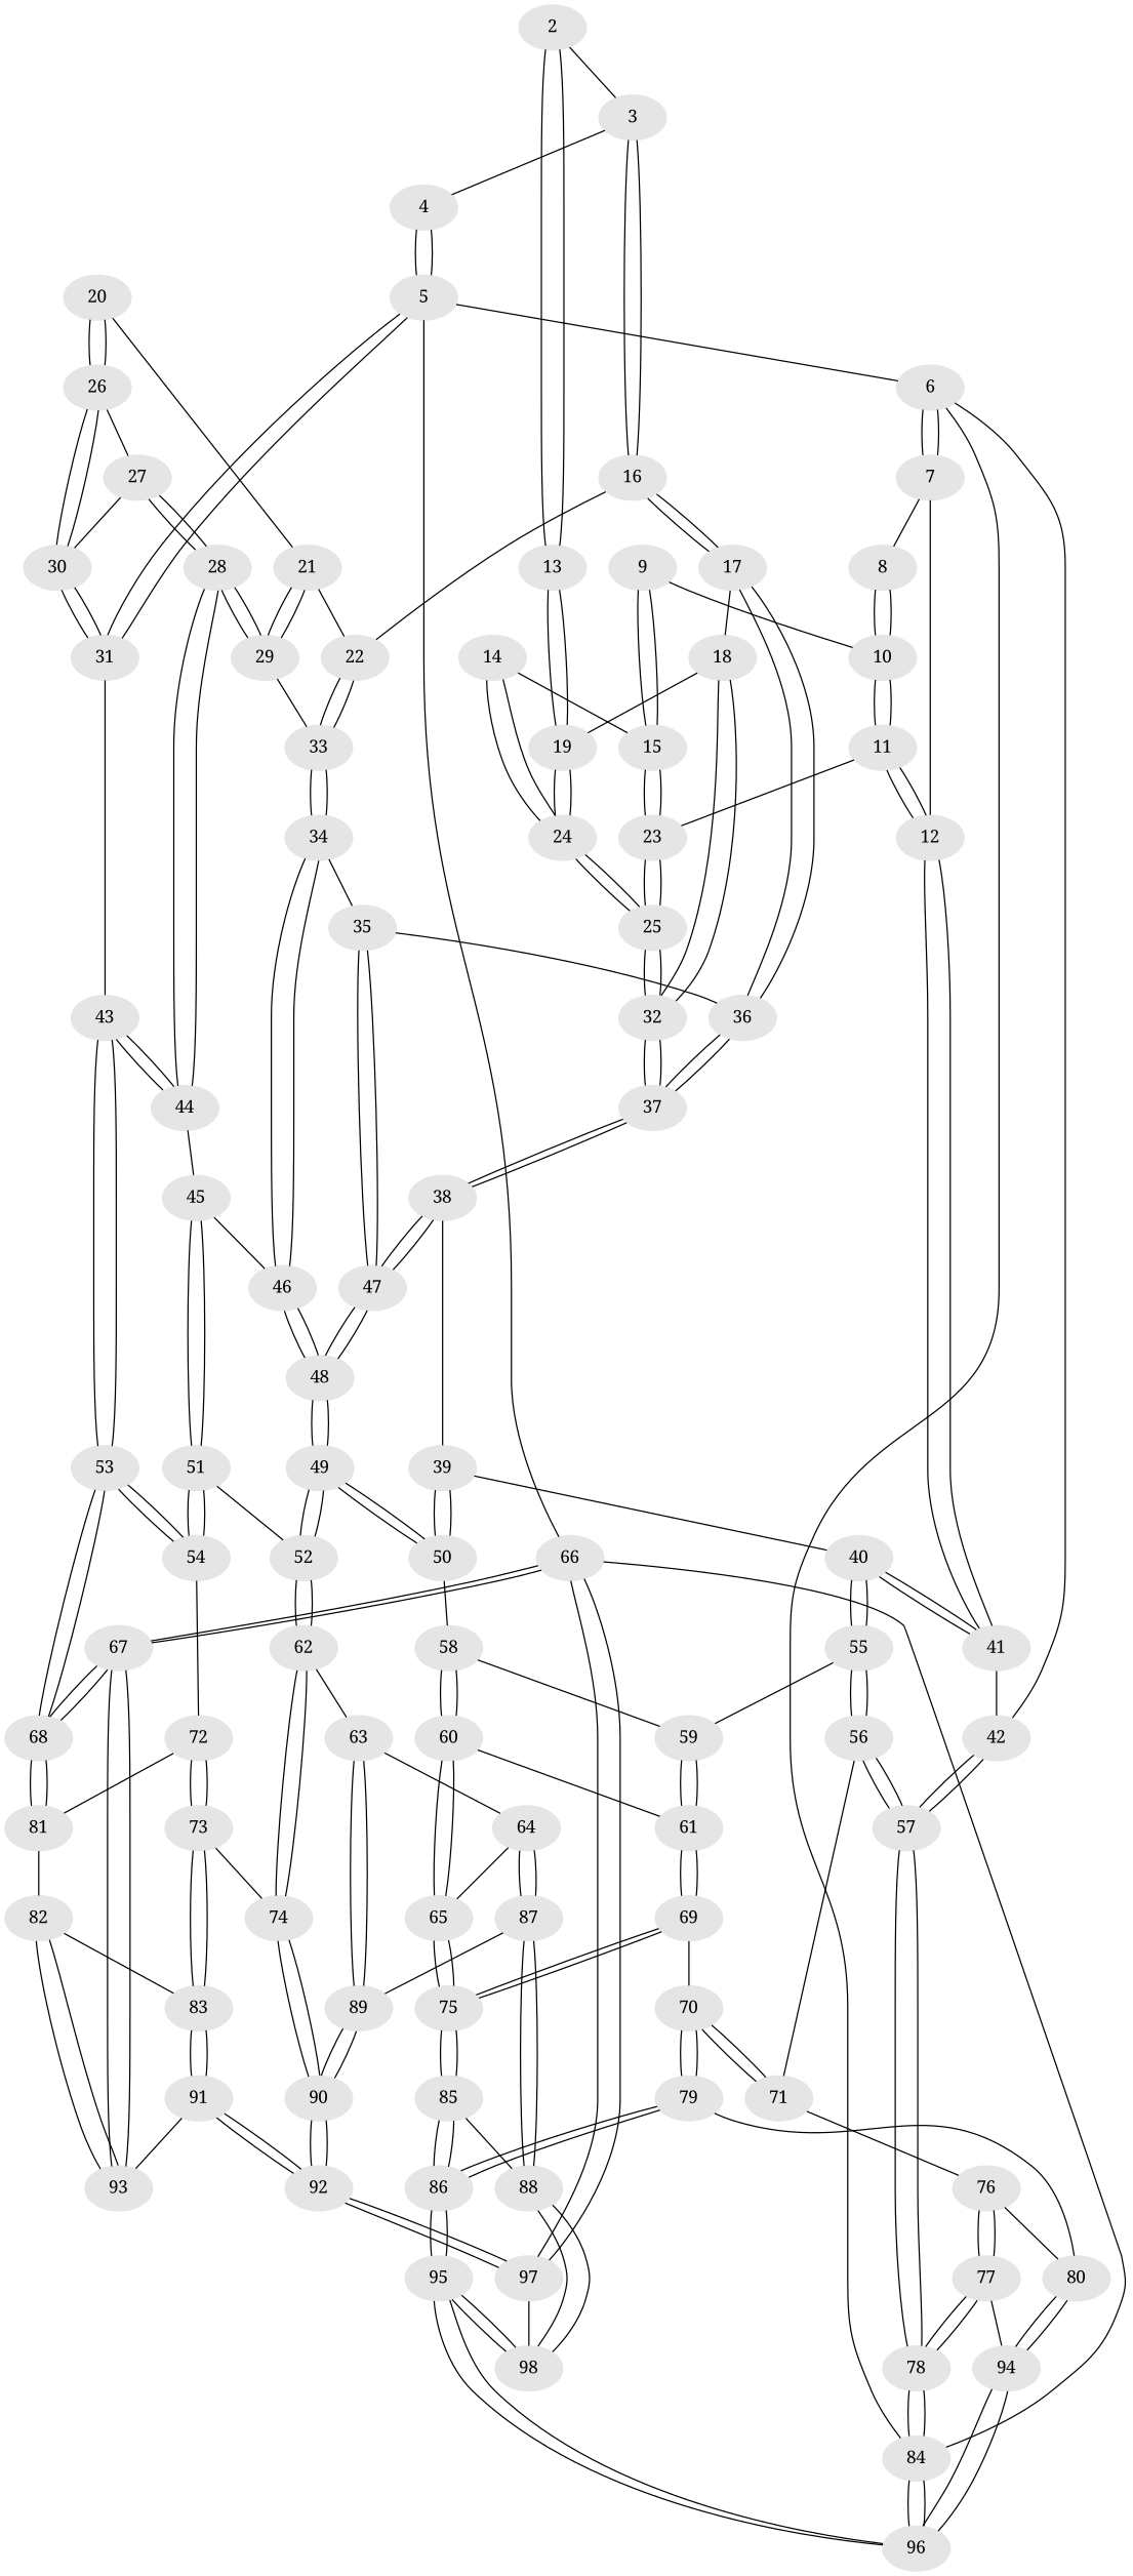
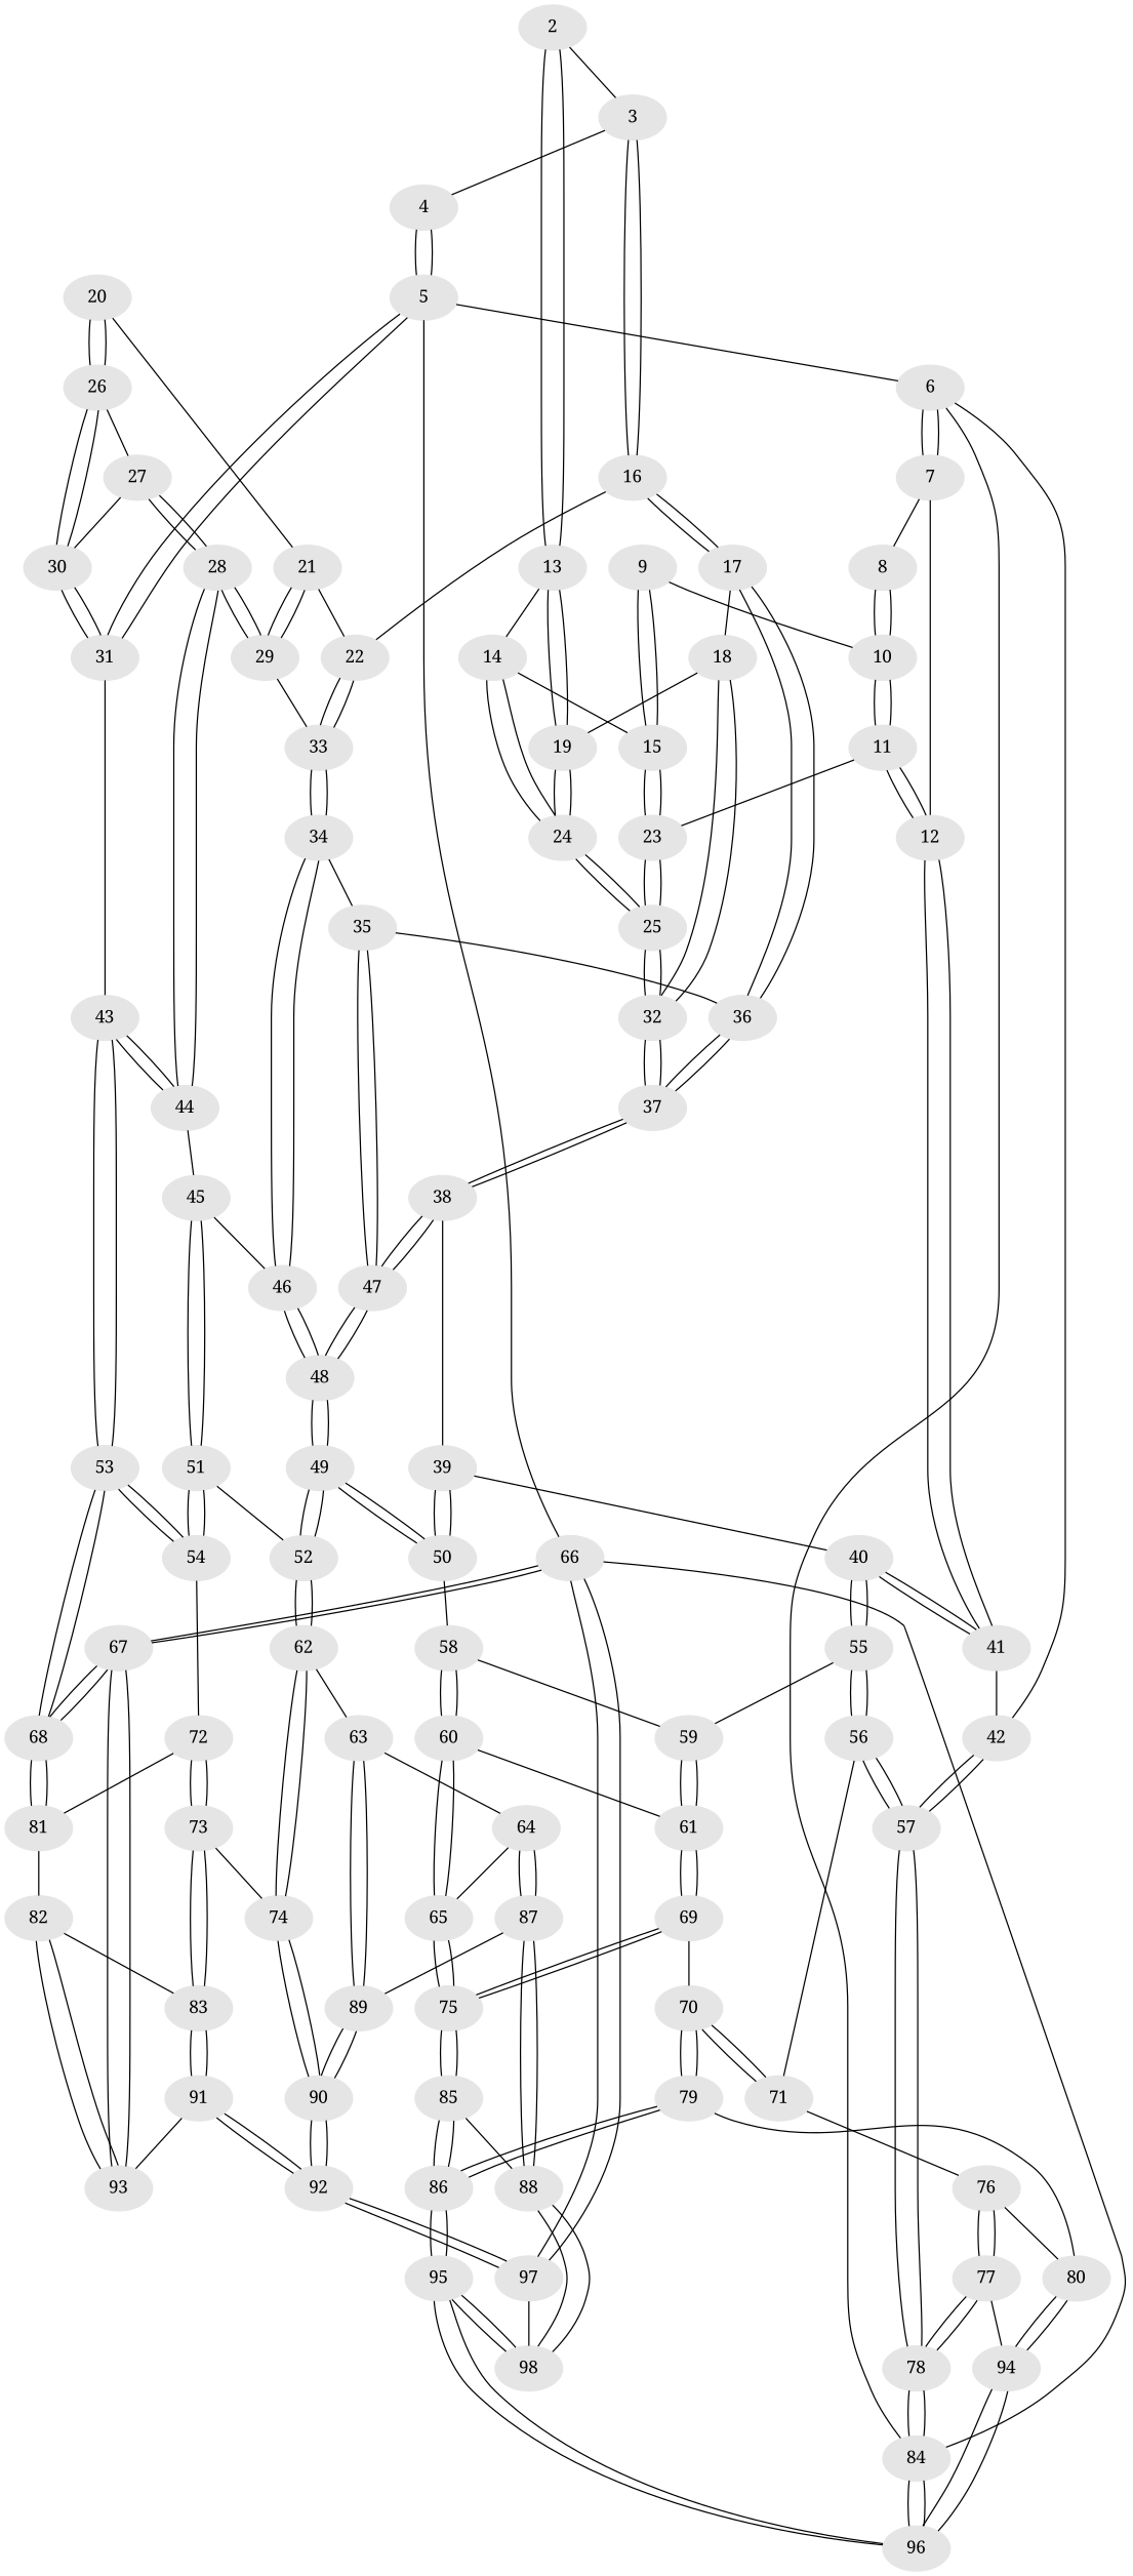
  graph {
    fontname="Noto Serif"
    node [color=gray90 fontname="Noto Serif" style=filled]
    edge [fontname="Noto Serif"]
    2
    3
    13
    9
    10
    15
    4
    16
    14
    19
    5
    17
    22
    6
    31
    66
    20
    21
    26
    7
    42
    84
    43
    67
    97
    8
    12
    57
    96
    41
    11
    23
    25
    24
    18
    36
    33
    32
    37
    29
    27
    30
    34
    28
    44
    45
    53
    38
    35
    46
    47
    48
    39
    40
    50
    55
    58
    56
    59
    78
    54
    68
    51
    52
    49
    62
    60
    72
    63
    74
    81
    73
    71
    61
    76
    65
    69
    75
    70
    64
    89
    90
    87
    88
    85
    93
    98
    82
    79
    80
    86
    77
    83
    91
    92
    94
    95
    2 -- 3
    2 -- 13
    2 -- 13
    3 -- 4
    3 -- 16
    3 -- 16
+   13 -- 14
    13 -- 19
    13 -- 19
    9 -- 10
    9 -- 15
    9 -- 15
    10 -- 11
    10 -- 11
    15 -- 23
    15 -- 23
    4 -- 5
    4 -- 5
    16 -- 17
    16 -- 17
    16 -- 22
    14 -- 15
    14 -- 24
    14 -- 24
    19 -- 24
    19 -- 24
    5 -- 6
    5 -- 31
    5 -- 31
    5 -- 66
    17 -- 18
    17 -- 36
    17 -- 36
    22 -- 33
    22 -- 33
    6 -- 7
    6 -- 7
    6 -- 42
    6 -- 84
    31 -- 43
    66 -- 84
    66 -- 67
    66 -- 67
    66 -- 97
    66 -- 97
    20 -- 21
    20 -- 26
    20 -- 26
    21 -- 22
    21 -- 29
    21 -- 29
    26 -- 27
    26 -- 30
    26 -- 30
    7 -- 8
    7 -- 12
    42 -- 57
    42 -- 57
    84 -- 96
    84 -- 96
    43 -- 44
    43 -- 44
    43 -- 53
    43 -- 53
    67 -- 68
    67 -- 68
    67 -- 93
    67 -- 93
    97 -- 98
    8 -- 10
    8 -- 10
    12 -- 41
    12 -- 41
    57 -- 78
    57 -- 78
    41 -- 42
    11 -- 12
    11 -- 12
    11 -- 23
    23 -- 25
    23 -- 25
    25 -- 32
    25 -- 32
    24 -- 25
    24 -- 25
    18 -- 19
    18 -- 32
    18 -- 32
    36 -- 37
    36 -- 37
    33 -- 34
    33 -- 34
    32 -- 37
    32 -- 37
    37 -- 38
    37 -- 38
    29 -- 33
    27 -- 30
    27 -- 28
    27 -- 28
    30 -- 31
    30 -- 31
    34 -- 35
    34 -- 46
    34 -- 46
    28 -- 29
    28 -- 29
    28 -- 44
    28 -- 44
    44 -- 45
    45 -- 46
    45 -- 51
    45 -- 51
    53 -- 54
    53 -- 54
    53 -- 68
    53 -- 68
    38 -- 47
    38 -- 47
    38 -- 39
    35 -- 36
    35 -- 47
    35 -- 47
    46 -- 48
    46 -- 48
    47 -- 48
    47 -- 48
    48 -- 49
    48 -- 49
    39 -- 40
    39 -- 50
    39 -- 50
    40 -- 41
    40 -- 41
    40 -- 55
    40 -- 55
    50 -- 58
    55 -- 56
    55 -- 56
    55 -- 59
    58 -- 59
    58 -- 60
    58 -- 60
    56 -- 57
    56 -- 57
    56 -- 71
    59 -- 61
    59 -- 61
    78 -- 84
    78 -- 84
    54 -- 72
    68 -- 81
    68 -- 81
    51 -- 54
    51 -- 54
    51 -- 52
    52 -- 62
    52 -- 62
    49 -- 50
    49 -- 50
    49 -- 52
    49 -- 52
    62 -- 63
    62 -- 74
    62 -- 74
    60 -- 61
    60 -- 65
    60 -- 65
    72 -- 81
    72 -- 73
    72 -- 73
    63 -- 64
    63 -- 89
    63 -- 89
    74 -- 90
    74 -- 90
    81 -- 82
    73 -- 74
    73 -- 83
    73 -- 83
    71 -- 76
    61 -- 69
    61 -- 69
    76 -- 80
    76 -- 77
    76 -- 77
    65 -- 75
    65 -- 75
    69 -- 75
    69 -- 75
    69 -- 70
    75 -- 85
    75 -- 85
    70 -- 71
    70 -- 71
    70 -- 79
    70 -- 79
    64 -- 65
    64 -- 87
    64 -- 87
    89 -- 90
    89 -- 90
    90 -- 92
    90 -- 92
    87 -- 89
    87 -- 88
    87 -- 88
    88 -- 98
    88 -- 98
    85 -- 88
    85 -- 86
    85 -- 86
    82 -- 93
    82 -- 93
    82 -- 83
    79 -- 80
    79 -- 86
    79 -- 86
    80 -- 94
    80 -- 94
    86 -- 95
    86 -- 95
    77 -- 78
    77 -- 78
    77 -- 94
    83 -- 91
    83 -- 91
    91 -- 93
    91 -- 92
    91 -- 92
    92 -- 97
    92 -- 97
    94 -- 96
    94 -- 96
    95 -- 96
    95 -- 96
    95 -- 98
    95 -- 98
  }
